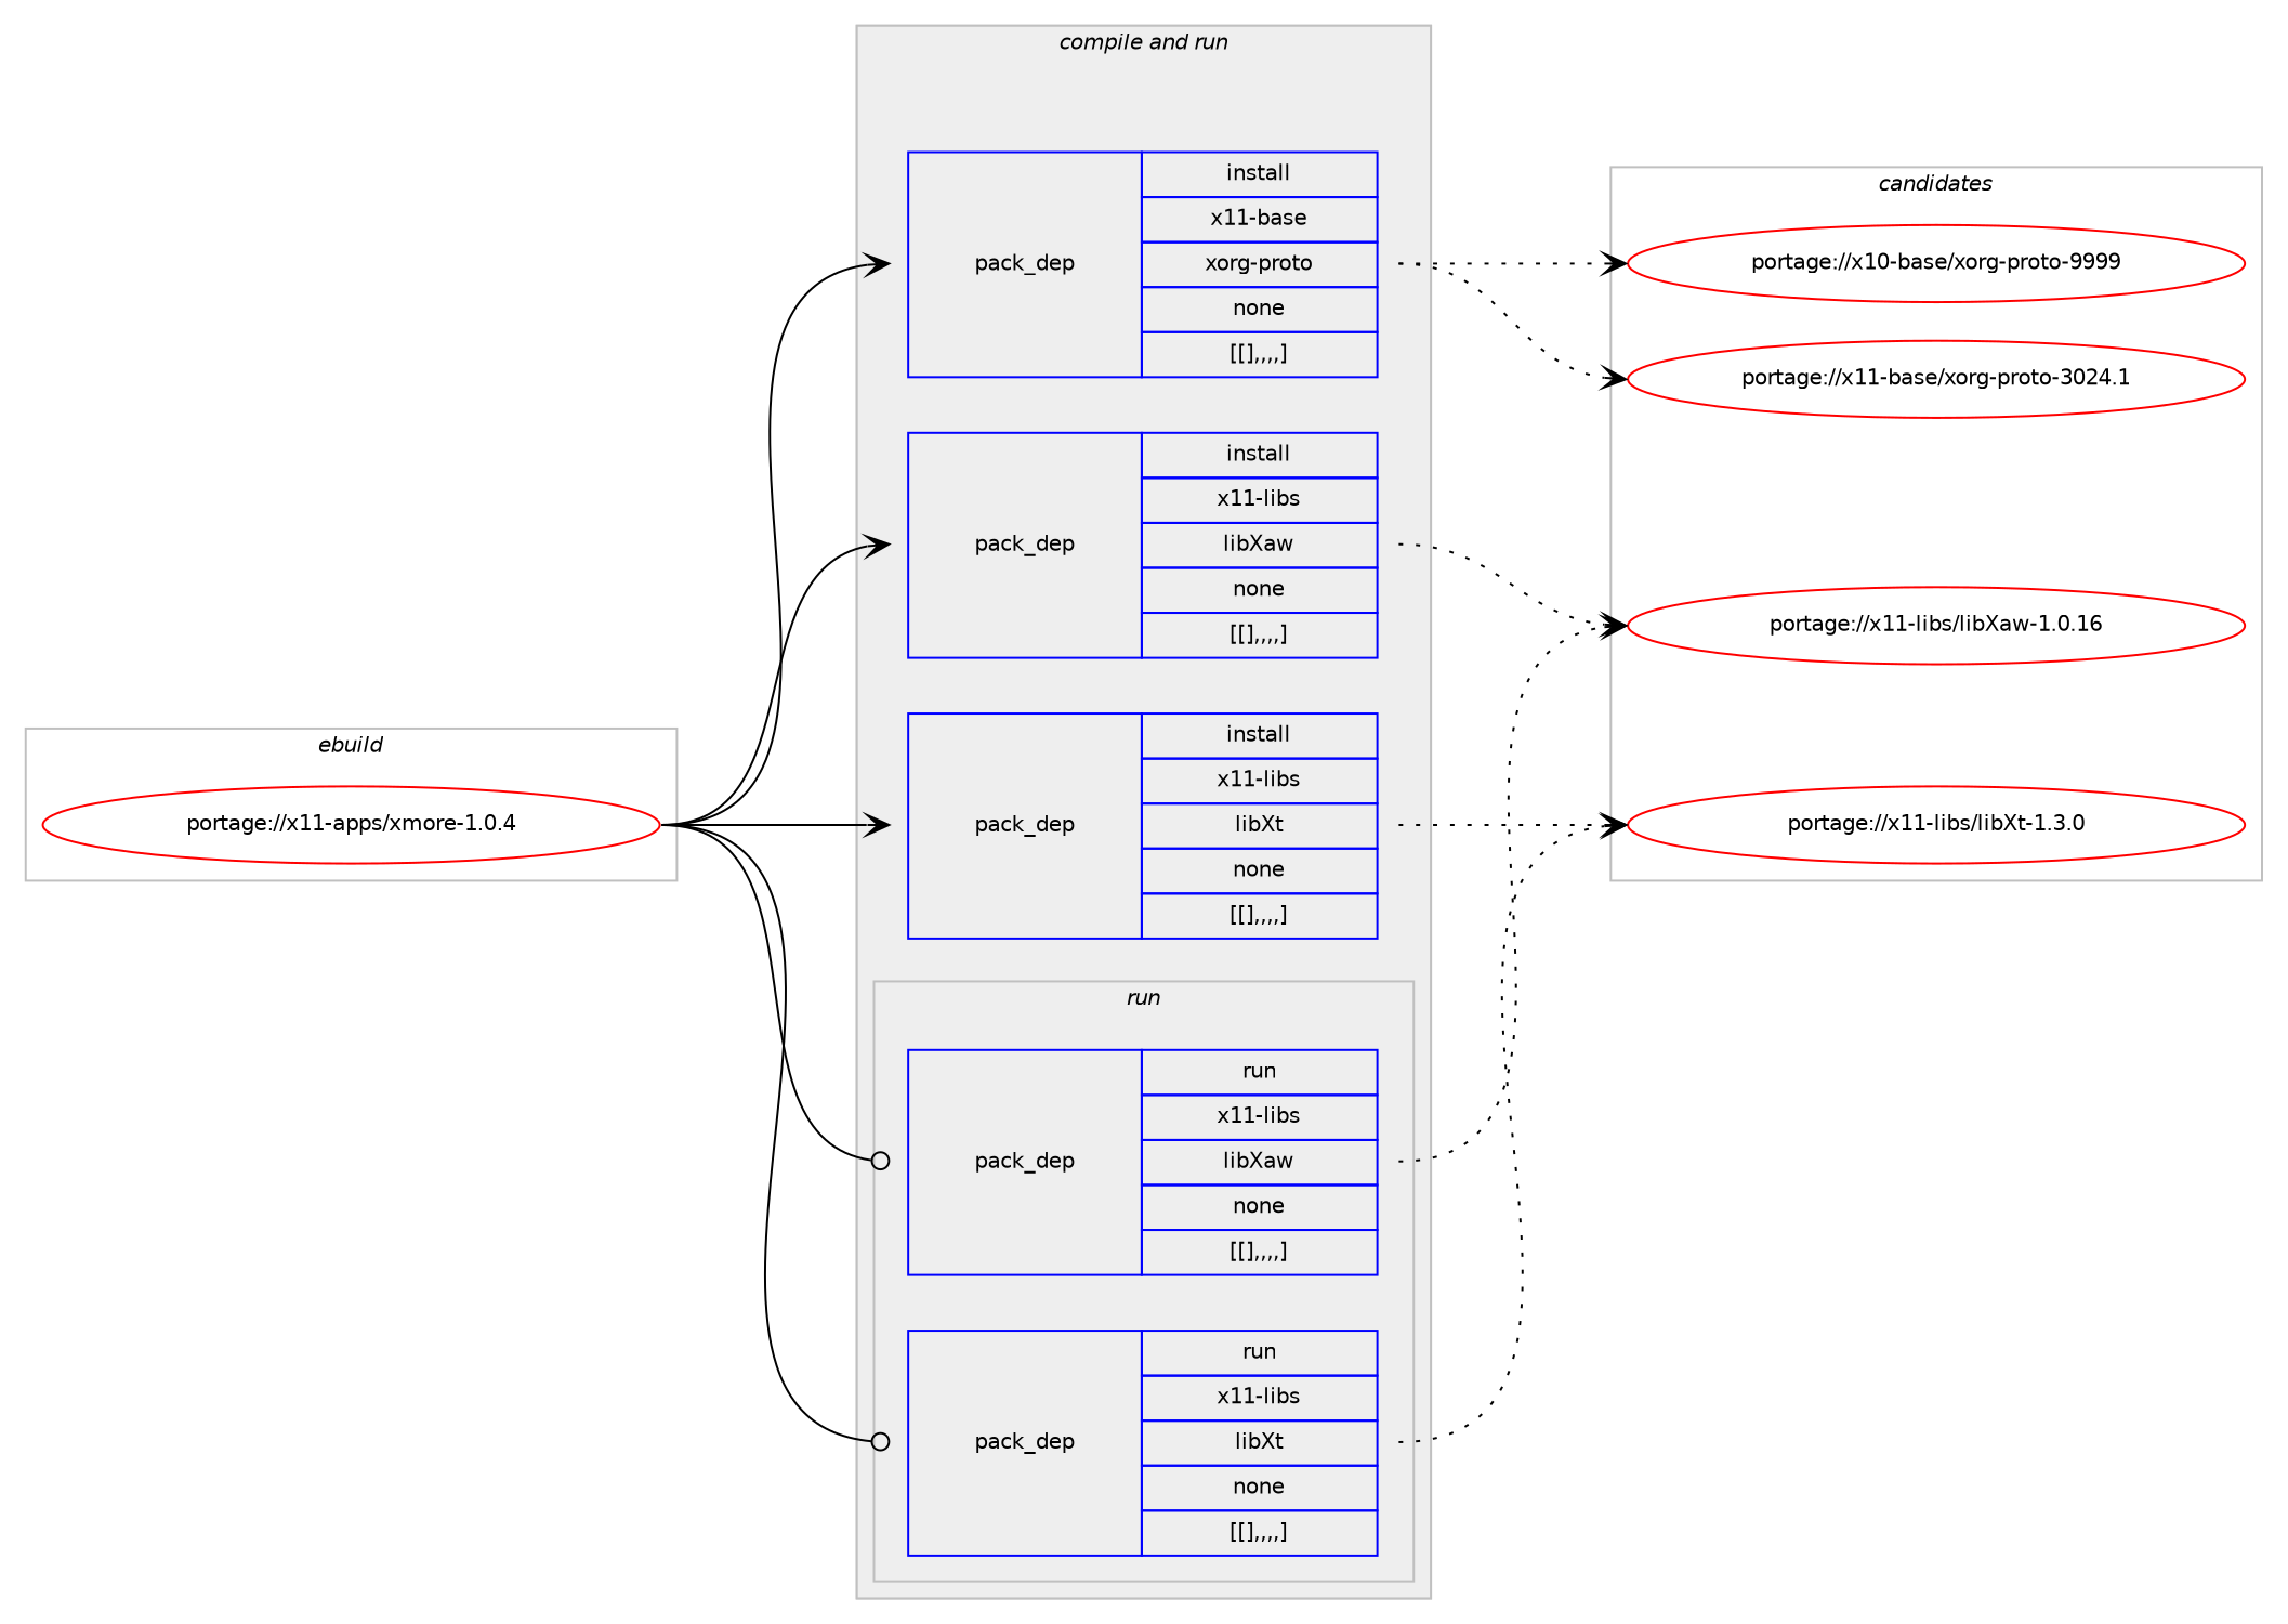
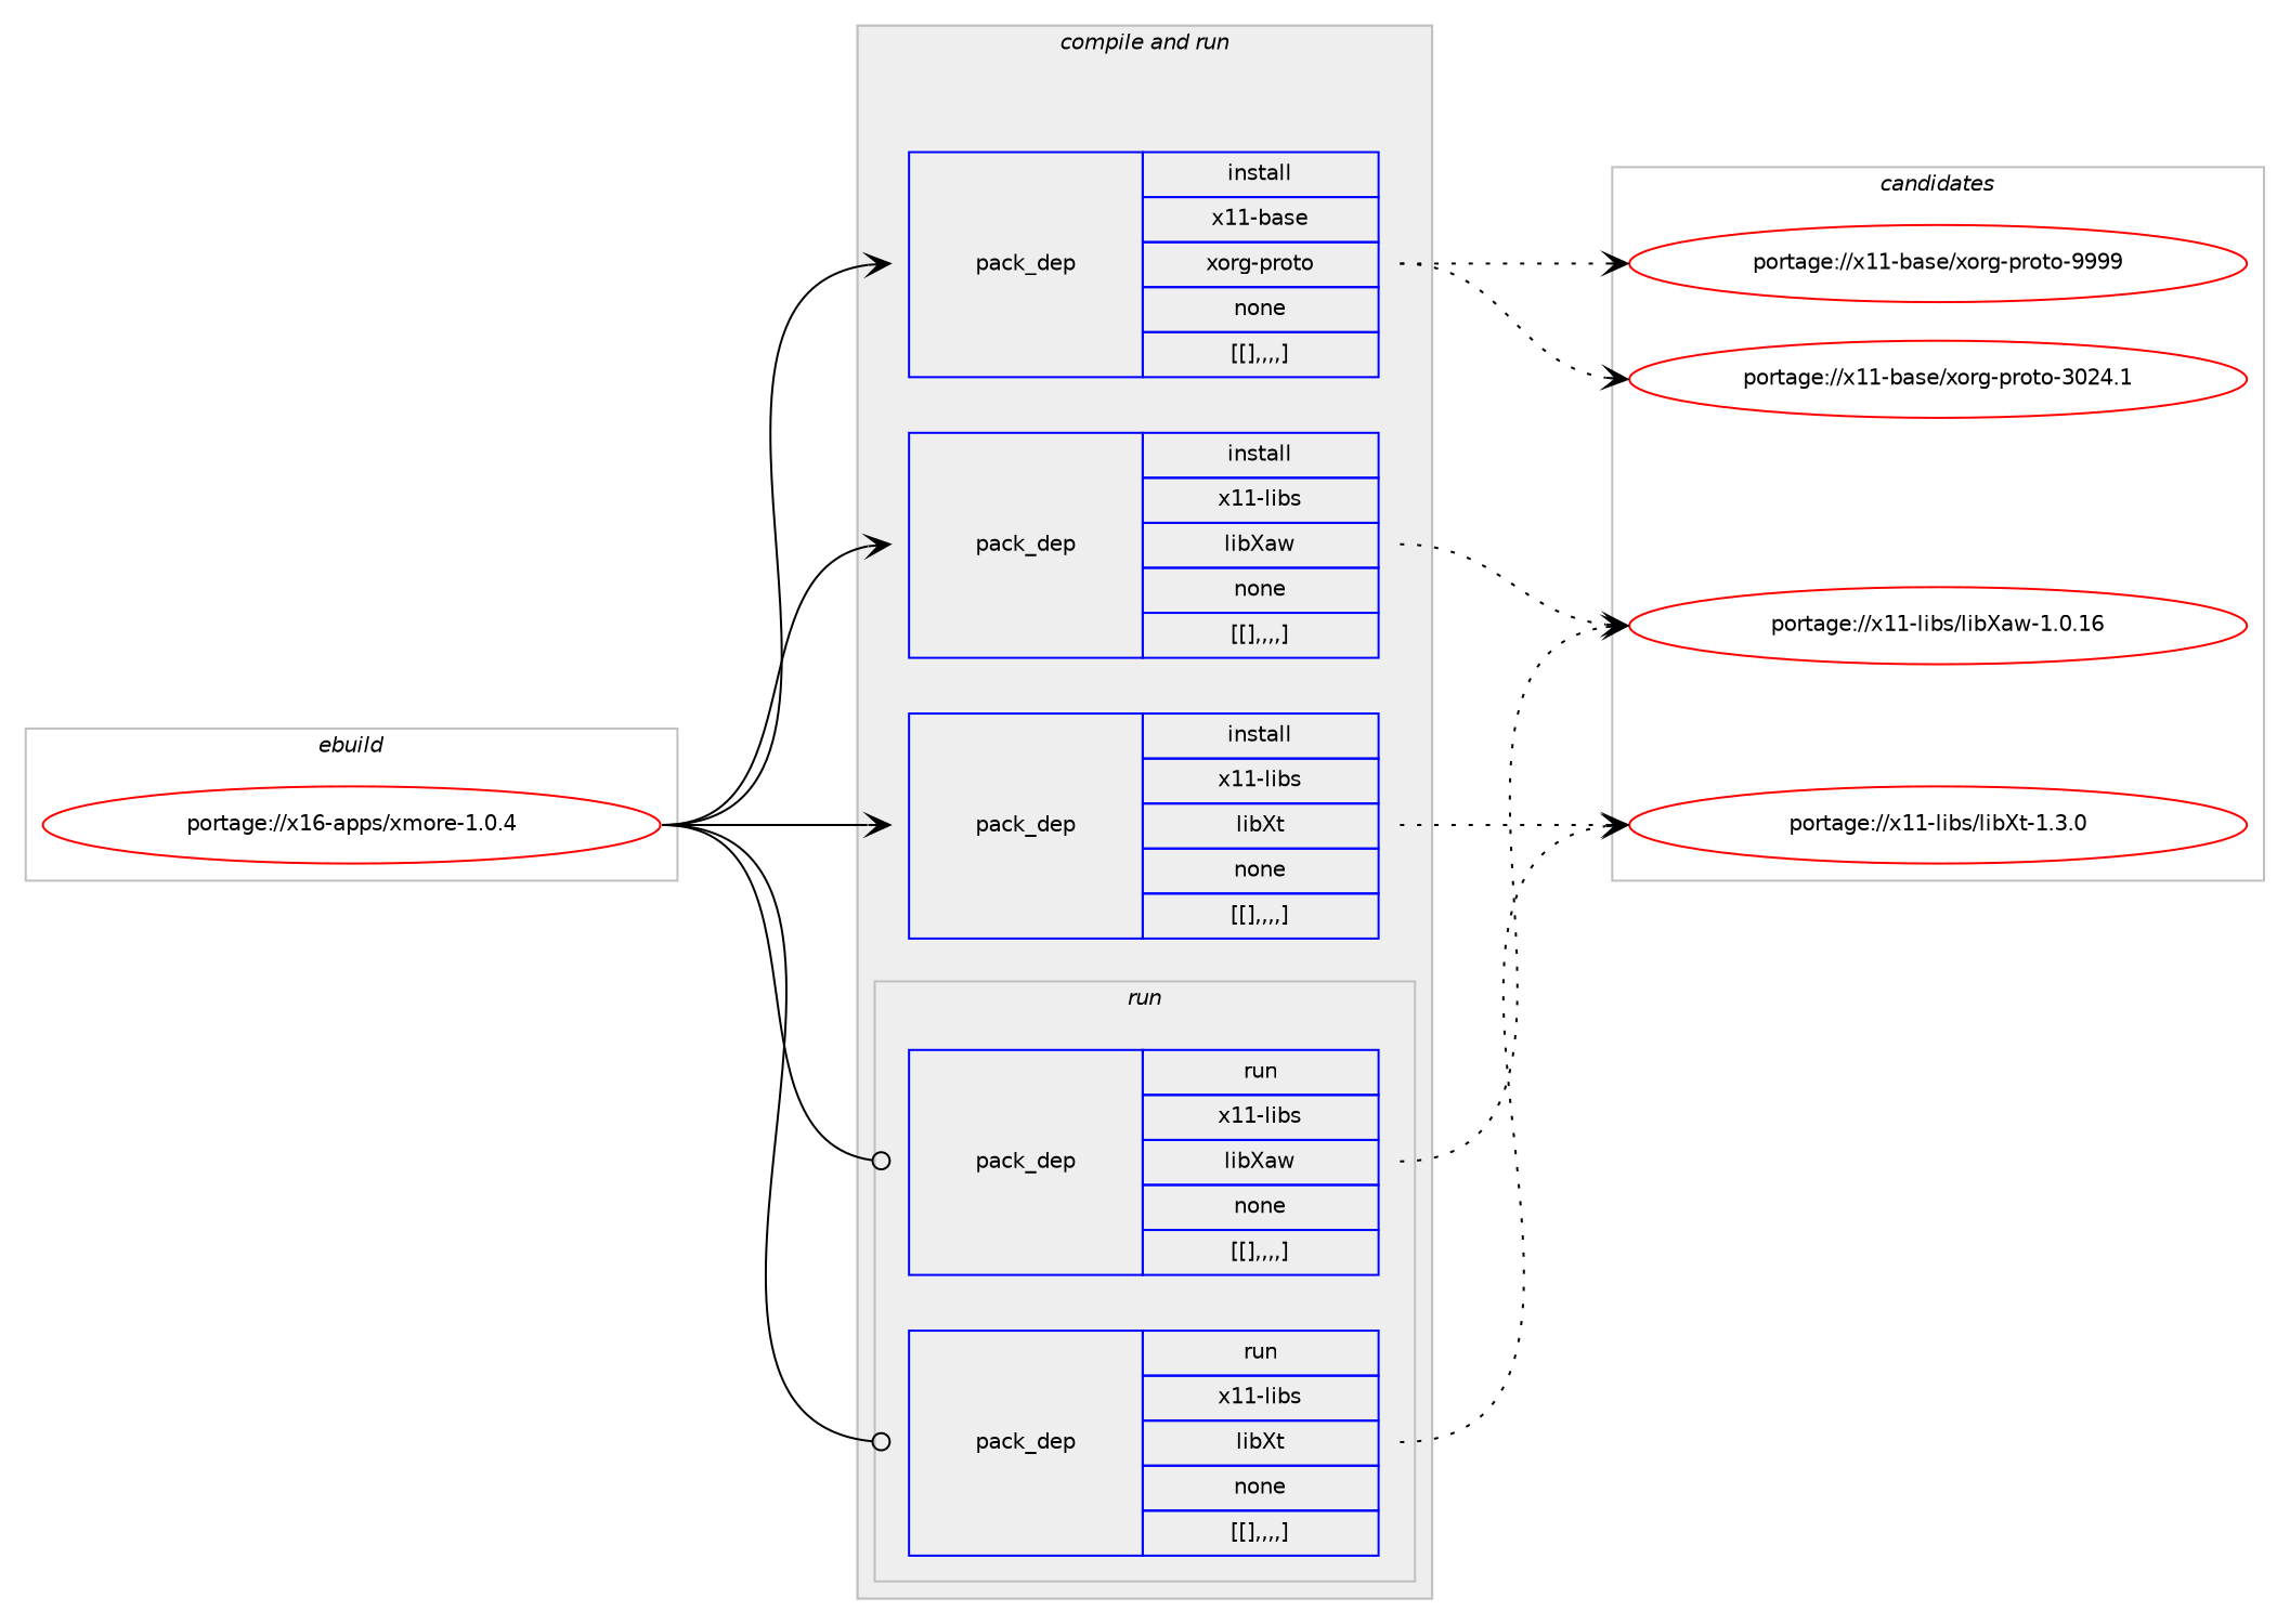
  digraph {
    compound=true
    concentrate=true
    fontname=Helvetica
    fontsize=10
    newrank=true
    rankdir=LR
    ranksep=1.5
    node [color=red fontname=Helvetica fontsize=10]
    edge [arrowhead=vee headport=w style=dotted tailport=e weight=100]
-   n1 [label="portage://x11-apps/xmore-1.0.4" width=4]
+   n1 [label="portage://x16-apps/xmore-1.0.4" width=4]
    n2 [color=blue label=<<TABLE BORDER="0" CELLBORDER="1" CELLSPACING="0" CELLPADDING="4" WIDTH="220"><TR><TD ROWSPAN="6" CELLPADDING="30">pack_dep</TD></TR><TR><TD WIDTH="110">install</TD></TR><TR><TD>x11-base</TD></TR><TR><TD>xorg-proto</TD></TR><TR><TD>none</TD></TR><TR><TD>[[],,,,]</TD></TR></TABLE>> shape=none]
    n3 [color=blue label=<<TABLE BORDER="0" CELLBORDER="1" CELLSPACING="0" CELLPADDING="4" WIDTH="220"><TR><TD ROWSPAN="6" CELLPADDING="30">pack_dep</TD></TR><TR><TD WIDTH="110">install</TD></TR><TR><TD>x11-libs</TD></TR><TR><TD>libXaw</TD></TR><TR><TD>none</TD></TR><TR><TD>[[],,,,]</TD></TR></TABLE>> shape=none]
    n4 [color=blue label=<<TABLE BORDER="0" CELLBORDER="1" CELLSPACING="0" CELLPADDING="4" WIDTH="220"><TR><TD ROWSPAN="6" CELLPADDING="30">pack_dep</TD></TR><TR><TD WIDTH="110">install</TD></TR><TR><TD>x11-libs</TD></TR><TR><TD>libXt</TD></TR><TR><TD>none</TD></TR><TR><TD>[[],,,,]</TD></TR></TABLE>> shape=none]
    n5 [color=blue label=<<TABLE BORDER="0" CELLBORDER="1" CELLSPACING="0" CELLPADDING="4" WIDTH="220"><TR><TD ROWSPAN="6" CELLPADDING="30">pack_dep</TD></TR><TR><TD WIDTH="110">run</TD></TR><TR><TD>x11-libs</TD></TR><TR><TD>libXaw</TD></TR><TR><TD>none</TD></TR><TR><TD>[[],,,,]</TD></TR></TABLE>> shape=none]
    n6 [color=blue label=<<TABLE BORDER="0" CELLBORDER="1" CELLSPACING="0" CELLPADDING="4" WIDTH="220"><TR><TD ROWSPAN="6" CELLPADDING="30">pack_dep</TD></TR><TR><TD WIDTH="110">run</TD></TR><TR><TD>x11-libs</TD></TR><TR><TD>libXt</TD></TR><TR><TD>none</TD></TR><TR><TD>[[],,,,]</TD></TR></TABLE>> shape=none]
-   n7 [label="portage://x10-base/xorg-proto-9999" width=4]
+   n7 [label="portage://x11-base/xorg-proto-9999" width=4]
    n8 [label="portage://x11-base/xorg-proto-3024.1" width=4]
    n9 [label="portage://x11-libs/libXaw-1.0.16" width=4]
    n10 [label="portage://x11-libs/libXt-1.3.0" width=4]
    subgraph cluster_1 {
      color=gray
      label=<<i>ebuild</i>>
      n1
    }
    subgraph cluster_2 {
      color=gray
      label=<<i>dependencies</i>>
      subgraph cluster_3 {
        color=gray
        fillcolor="#eeeeee"
        label=<<i>compile</i>>
        style=filled
        subgraph sub_4 {
          color=gray
          fillcolor="#eeeeee"
          label=<<i>compile</i>>
          style=filled
          n2
        }
        subgraph sub_5 {
          color=gray
          fillcolor="#eeeeee"
          label=<<i>compile</i>>
          style=filled
          n3
        }
        subgraph sub_6 {
          color=gray
          fillcolor="#eeeeee"
          label=<<i>compile</i>>
          style=filled
          n4
        }
      }
      subgraph cluster_7 {
        color=gray
        fillcolor="#eeeeee"
        label=<<i>compile and run</i>>
        style=filled
      }
      subgraph cluster_8 {
        color=gray
        fillcolor="#eeeeee"
        label=<<i>run</i>>
        style=filled
        subgraph sub_9 {
          color=gray
          fillcolor="#eeeeee"
          label=<<i>run</i>>
          style=filled
          n5
        }
        subgraph sub_10 {
          color=gray
          fillcolor="#eeeeee"
          label=<<i>run</i>>
          style=filled
          n6
        }
      }
    }
    subgraph cluster_11 {
      color=gray
      label=<<i>candidates</i>>
      rank=same
      subgraph sub_12 {
        color=black
        label=<<i>candidates</i>>
        nodesep=1
        rank=same
        n7
        n8
      }
      subgraph sub_13 {
        color=black
        label=<<i>candidates</i>>
        nodesep=1
        rank=same
        n9
      }
      subgraph sub_14 {
        color=black
        label=<<i>candidates</i>>
        nodesep=1
        rank=same
        n10
      }
      subgraph sub_15 {
        color=black
        label=<<i>candidates</i>>
        nodesep=1
        rank=same
        n9
      }
      subgraph sub_16 {
        color=black
        label=<<i>candidates</i>>
        nodesep=1
        rank=same
        n10
      }
    }
    n1 -> n2 [style=solid weight=20]
    n1 -> n3 [style=solid weight=20]
    n1 -> n4 [style=solid weight=20]
    n1 -> n5 [arrowhead=odot style=solid weight=20]
    n1 -> n6 [arrowhead=odot style=solid weight=20]
    n2 -> n7
    n2 -> n8
    n3 -> n9
    n4 -> n10
    n5 -> n9
    n6 -> n10
  }
